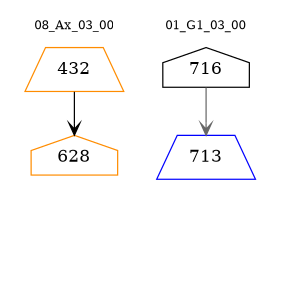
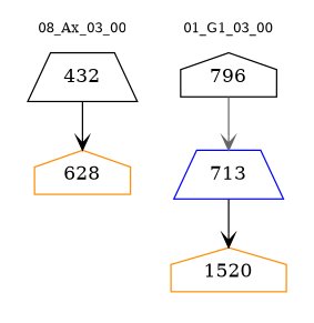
  digraph {
    fontname="DejaVu Serif"
    node [color=black fontname="DejaVu Serif" shape=house]
    edge [arrowhead=vee color=black fontname="DejaVu Serif"]
-   n1 [color=darkorange label=432 shape=trapezium]
+   n1 [label=432 shape=trapezium]
    n2 [color=darkorange label=628]
-   n3 [label=716]
+   n3 [label=796]
    n4 [color=blue label=713 shape=trapezium]
+   n5 [color=darkorange label=1520]
    subgraph cluster_1 {
      color=white
      fontsize=10
      label="08_Ax_03_00"
      n1
      n2
    }
    subgraph cluster_2 {
      color=white
      fontsize=10
      label="01_G1_03_00"
      n3
      n4
+     n5
    }
    n1 -> n2
    n3 -> n4 [color=gray40]
+   n4 -> n5
  }
